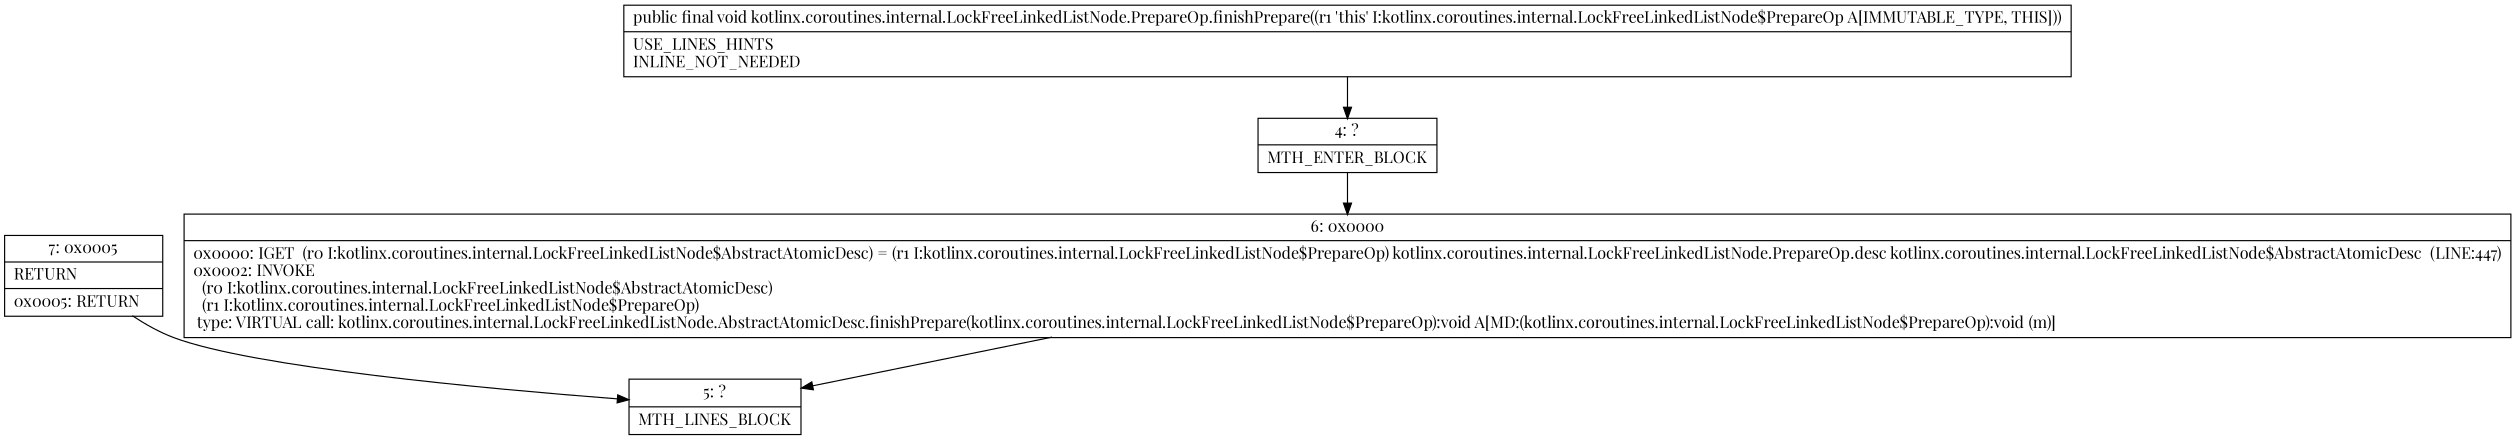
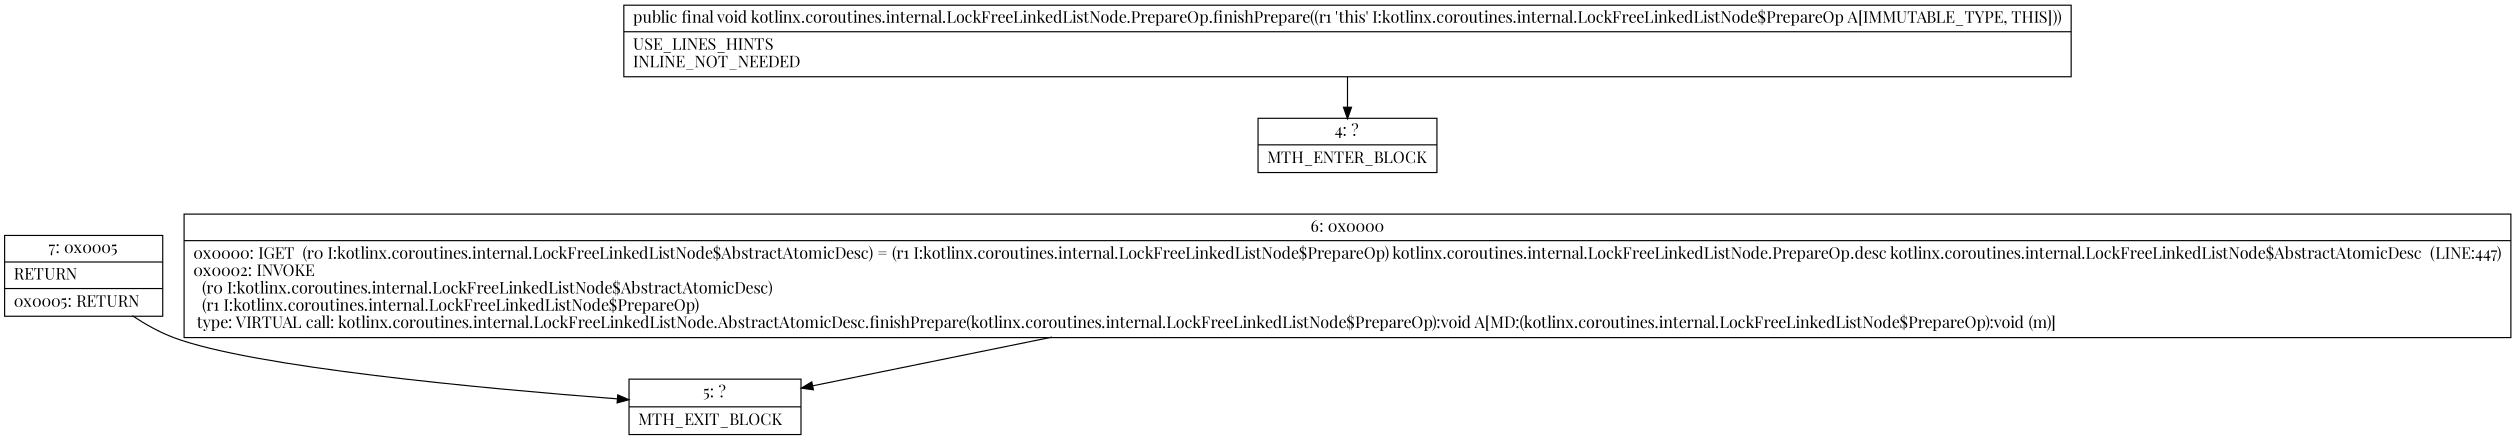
  digraph {
    fontname="Playfair Display"
    node [fontname="Playfair Display" shape=record]
    edge [fontname="Playfair Display"]
    n1 [label="{4\:\ ?|MTH_ENTER_BLOCK\l}"]
    n2 [label="{6\:\ 0x0000|0x0000: IGET  (r0 I:kotlinx.coroutines.internal.LockFreeLinkedListNode$AbstractAtomicDesc) = (r1 I:kotlinx.coroutines.internal.LockFreeLinkedListNode$PrepareOp) kotlinx.coroutines.internal.LockFreeLinkedListNode.PrepareOp.desc kotlinx.coroutines.internal.LockFreeLinkedListNode$AbstractAtomicDesc  (LINE:447)\l0x0002: INVOKE  \l  (r0 I:kotlinx.coroutines.internal.LockFreeLinkedListNode$AbstractAtomicDesc)\l  (r1 I:kotlinx.coroutines.internal.LockFreeLinkedListNode$PrepareOp)\l type: VIRTUAL call: kotlinx.coroutines.internal.LockFreeLinkedListNode.AbstractAtomicDesc.finishPrepare(kotlinx.coroutines.internal.LockFreeLinkedListNode$PrepareOp):void A[MD:(kotlinx.coroutines.internal.LockFreeLinkedListNode$PrepareOp):void (m)]\l}"]
-   n3 [label="{5\:\ ?|MTH_LINES_BLOCK\l}"]
+   n3 [label="{5\:\ ?|MTH_EXIT_BLOCK\l}"]
    n4 [label="{7\:\ 0x0005|RETURN\l|0x0005: RETURN   \l}"]
    n5 [label="{public final void kotlinx.coroutines.internal.LockFreeLinkedListNode.PrepareOp.finishPrepare((r1 'this' I:kotlinx.coroutines.internal.LockFreeLinkedListNode$PrepareOp A[IMMUTABLE_TYPE, THIS]))  | USE_LINES_HINTS\lINLINE_NOT_NEEDED\l}"]
-   n1 -> n2
    n2 -> n3
    n4 -> n3
    n5 -> n1
  }
